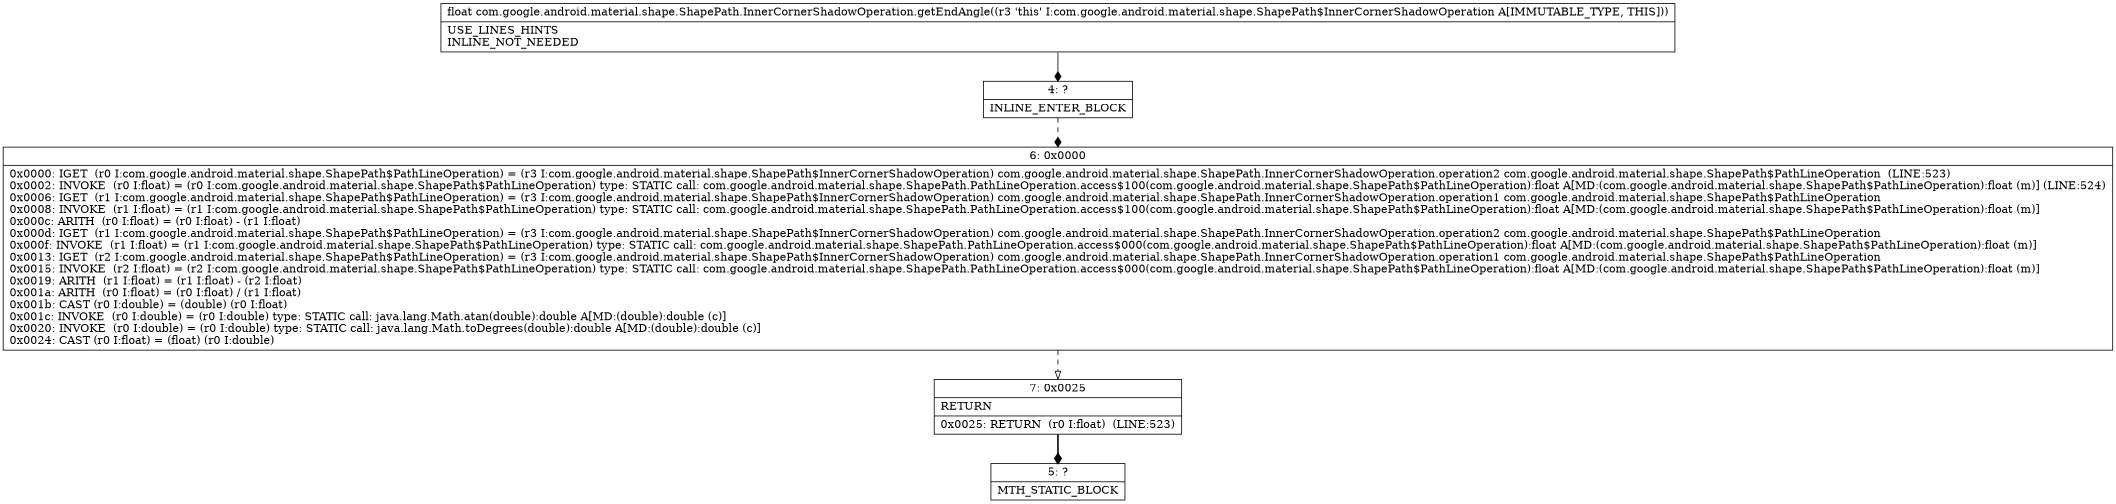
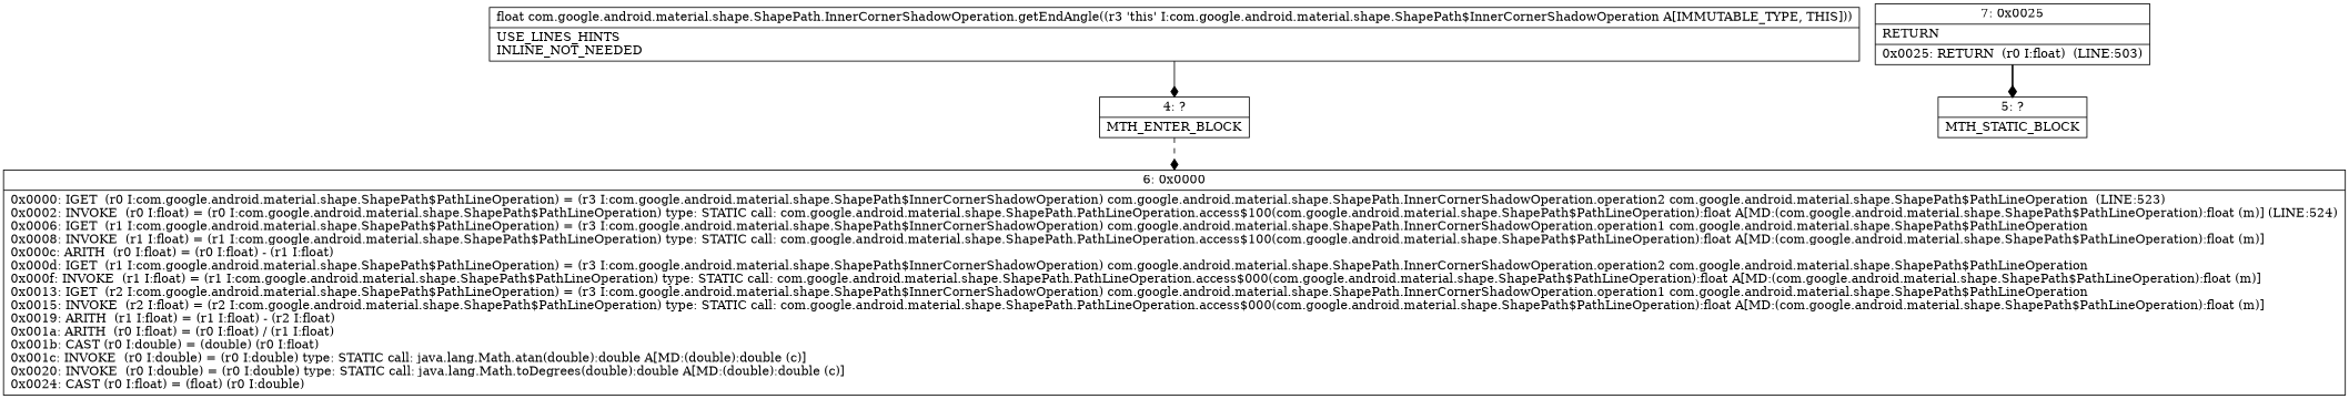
  digraph {
    fontname="DejaVu Serif"
    node [fontname="DejaVu Serif" shape=record]
    edge [arrowhead=diamond fontname="DejaVu Serif" style=dashed]
-   n1 [label="{4\:\ ?|INLINE_ENTER_BLOCK\l}"]
+   n1 [label="{4\:\ ?|MTH_ENTER_BLOCK\l}"]
    n2 [label="{6\:\ 0x0000|0x0000: IGET  (r0 I:com.google.android.material.shape.ShapePath$PathLineOperation) = (r3 I:com.google.android.material.shape.ShapePath$InnerCornerShadowOperation) com.google.android.material.shape.ShapePath.InnerCornerShadowOperation.operation2 com.google.android.material.shape.ShapePath$PathLineOperation  (LINE:523)\l0x0002: INVOKE  (r0 I:float) = (r0 I:com.google.android.material.shape.ShapePath$PathLineOperation) type: STATIC call: com.google.android.material.shape.ShapePath.PathLineOperation.access$100(com.google.android.material.shape.ShapePath$PathLineOperation):float A[MD:(com.google.android.material.shape.ShapePath$PathLineOperation):float (m)] (LINE:524)\l0x0006: IGET  (r1 I:com.google.android.material.shape.ShapePath$PathLineOperation) = (r3 I:com.google.android.material.shape.ShapePath$InnerCornerShadowOperation) com.google.android.material.shape.ShapePath.InnerCornerShadowOperation.operation1 com.google.android.material.shape.ShapePath$PathLineOperation \l0x0008: INVOKE  (r1 I:float) = (r1 I:com.google.android.material.shape.ShapePath$PathLineOperation) type: STATIC call: com.google.android.material.shape.ShapePath.PathLineOperation.access$100(com.google.android.material.shape.ShapePath$PathLineOperation):float A[MD:(com.google.android.material.shape.ShapePath$PathLineOperation):float (m)]\l0x000c: ARITH  (r0 I:float) = (r0 I:float) \- (r1 I:float) \l0x000d: IGET  (r1 I:com.google.android.material.shape.ShapePath$PathLineOperation) = (r3 I:com.google.android.material.shape.ShapePath$InnerCornerShadowOperation) com.google.android.material.shape.ShapePath.InnerCornerShadowOperation.operation2 com.google.android.material.shape.ShapePath$PathLineOperation \l0x000f: INVOKE  (r1 I:float) = (r1 I:com.google.android.material.shape.ShapePath$PathLineOperation) type: STATIC call: com.google.android.material.shape.ShapePath.PathLineOperation.access$000(com.google.android.material.shape.ShapePath$PathLineOperation):float A[MD:(com.google.android.material.shape.ShapePath$PathLineOperation):float (m)]\l0x0013: IGET  (r2 I:com.google.android.material.shape.ShapePath$PathLineOperation) = (r3 I:com.google.android.material.shape.ShapePath$InnerCornerShadowOperation) com.google.android.material.shape.ShapePath.InnerCornerShadowOperation.operation1 com.google.android.material.shape.ShapePath$PathLineOperation \l0x0015: INVOKE  (r2 I:float) = (r2 I:com.google.android.material.shape.ShapePath$PathLineOperation) type: STATIC call: com.google.android.material.shape.ShapePath.PathLineOperation.access$000(com.google.android.material.shape.ShapePath$PathLineOperation):float A[MD:(com.google.android.material.shape.ShapePath$PathLineOperation):float (m)]\l0x0019: ARITH  (r1 I:float) = (r1 I:float) \- (r2 I:float) \l0x001a: ARITH  (r0 I:float) = (r0 I:float) \/ (r1 I:float) \l0x001b: CAST (r0 I:double) = (double) (r0 I:float) \l0x001c: INVOKE  (r0 I:double) = (r0 I:double) type: STATIC call: java.lang.Math.atan(double):double A[MD:(double):double (c)]\l0x0020: INVOKE  (r0 I:double) = (r0 I:double) type: STATIC call: java.lang.Math.toDegrees(double):double A[MD:(double):double (c)]\l0x0024: CAST (r0 I:float) = (float) (r0 I:double) \l}"]
-   n3 [label="{7\:\ 0x0025|RETURN\l|0x0025: RETURN  (r0 I:float)  (LINE:523)\l}"]
+   n3 [label="{7\:\ 0x0025|RETURN\l|0x0025: RETURN  (r0 I:float)  (LINE:503)\l}"]
    n4 [label="{5\:\ ?|MTH_STATIC_BLOCK\l}"]
    n5 [label="{float com.google.android.material.shape.ShapePath.InnerCornerShadowOperation.getEndAngle((r3 'this' I:com.google.android.material.shape.ShapePath$InnerCornerShadowOperation A[IMMUTABLE_TYPE, THIS]))  | USE_LINES_HINTS\lINLINE_NOT_NEEDED\l}"]
    n1 -> n2
-   n2 -> n3 [arrowhead=onormal]
    n3 -> n4 [style=bold]
    n5 -> n1 [style=solid]
  }
